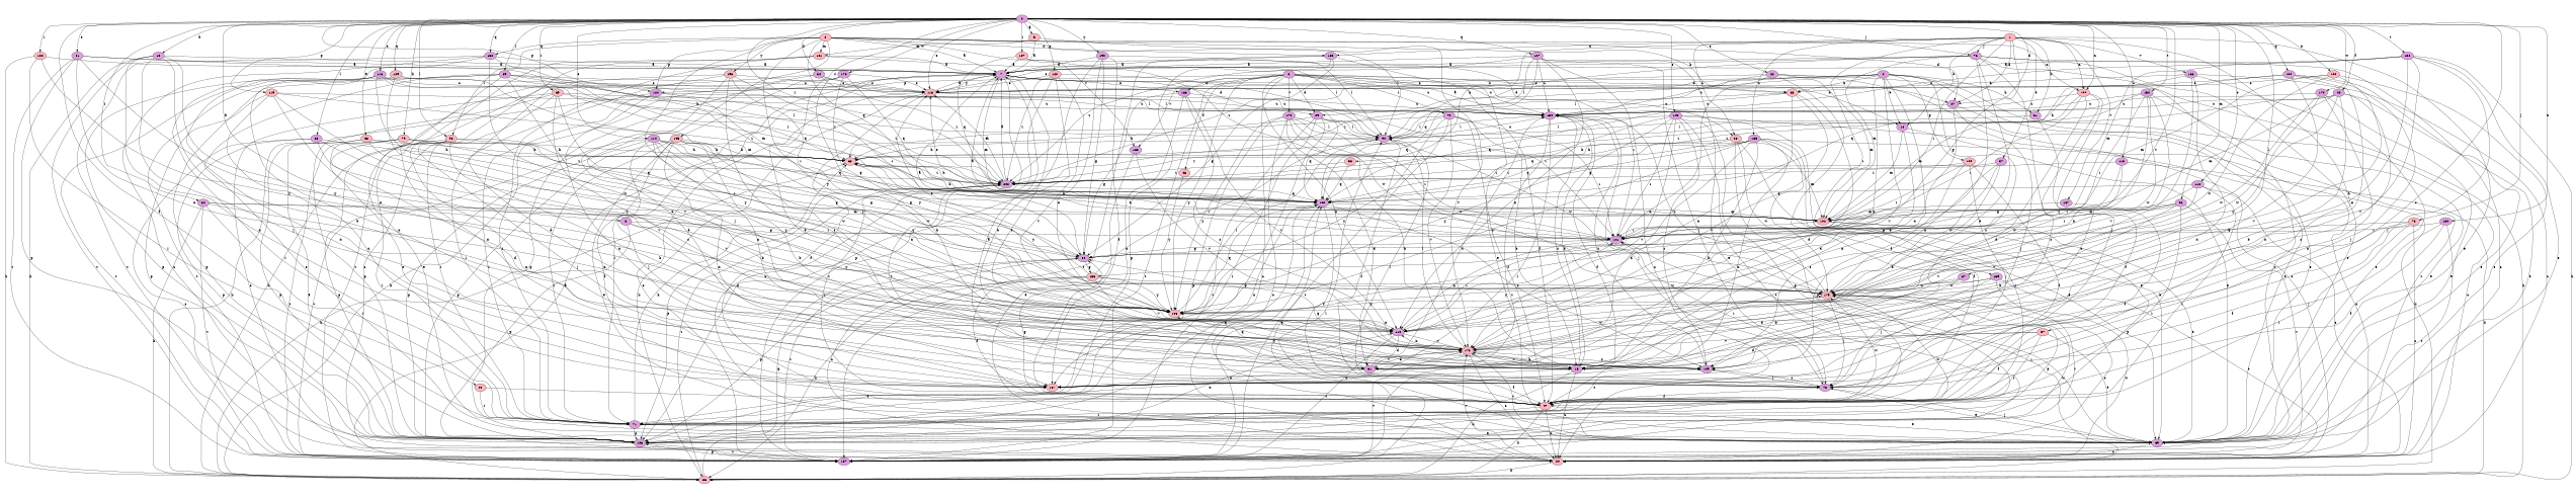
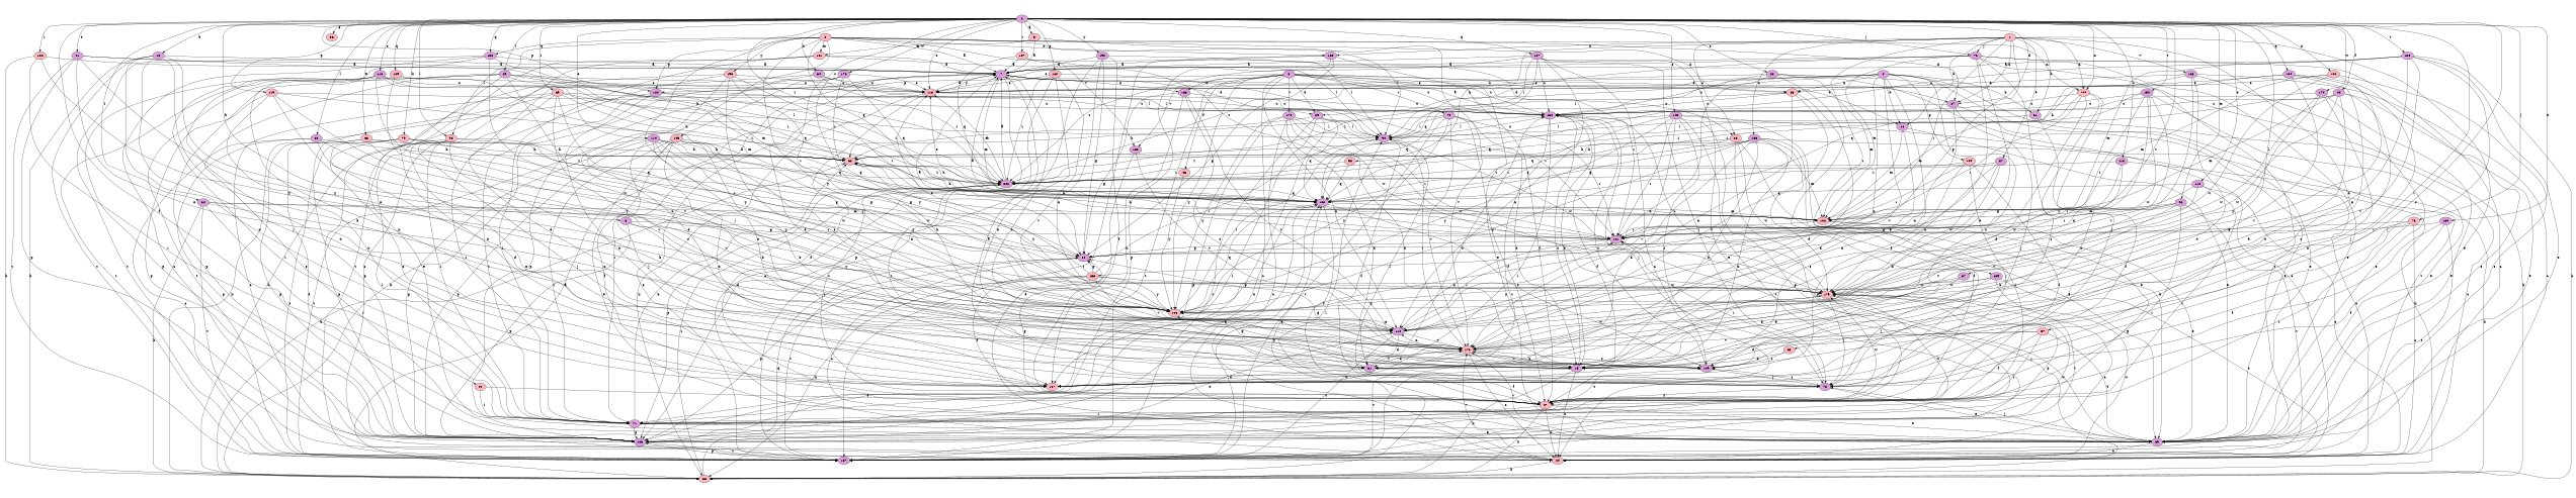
  strict digraph {
    node [fillcolor=plum style=filled]
    5 [fillcolor=lightpink]
    0
    8
    13
    21
    22
    27
    n8 [fillcolor=lightpink label=38]
+   36 [fillcolor=lightpink]
    40 [fillcolor=lightpink]
    44
    64
+   65 [fillcolor=lightpink]
    69 [fillcolor=lightpink]
    73 [fillcolor=lightpink]
    76
    79 [fillcolor=lightpink]
    84
    87
    88
    89
    93 [fillcolor=lightpink]
    96
    106 [fillcolor=lightpink]
    112
    113
    114
    116
    118 [fillcolor=lightpink]
    119 [fillcolor=lightpink]
    120 [fillcolor=lightpink]
    124
    127
    129 [fillcolor=lightpink]
    130
    132
    137 [fillcolor=lightpink]
    138 [fillcolor=lightpink]
    142
    145 [fillcolor=lightpink]
    149
    150
    153 [fillcolor=lightpink]
    156
    174
    178
    180
    183 [fillcolor=lightpink]
    190
    202
    7
    101 [fillcolor=lightpink]
    172 [fillcolor=lightpink]
    141
    195 [fillcolor=lightpink]
    126
    78
    110
    157
    15
    86 [fillcolor=lightpink]
    187 [fillcolor=lightpink]
    62 [fillcolor=lightpink]
    24 [fillcolor=lightpink]
    47 [fillcolor=lightpink]
    164
    102 [fillcolor=lightpink]
    39
    133
    179 [fillcolor=lightpink]
    71
    54
    94
    31
    1 [fillcolor=lightpink]
    14
    23 [fillcolor=lightpink]
    37
    57 [fillcolor=lightpink]
    58 [fillcolor=lightpink]
    61
    139
    163
    166
-   167
    185
    85 [fillcolor=lightpink]
    2 [fillcolor=lightpink]
    168
    193 [fillcolor=lightpink]
    29
    186
    3
    46 [fillcolor=lightpink]
    70
    170
    4
    125 [fillcolor=lightpink]
    5 -> 7 [label=a]
    5 -> 101 [label=m]
    5 -> 172 [label=v]
    0 -> 5 [label=a]
    0 -> 8 [label=b]
    0 -> 13 [label=b]
    0 -> 21 [label=c]
    0 -> 22 [label=c]
    0 -> 27 [label=d]
    0 -> n8 [label=e]
+   0 -> 36 [label=e]
    0 -> 40 [label=f]
    0 -> 44 [label=f]
    0 -> 64 [label=i]
+   0 -> 65 [label=i]
    0 -> 69 [label=i]
    0 -> 73 [label=j]
    0 -> 76 [label=j]
    0 -> 79 [label=k]
    0 -> 84 [label=k]
    0 -> 87 [label=l]
    0 -> 88 [label=l]
    0 -> 89 [label=l]
    0 -> 93 [label=l]
    0 -> 96 [label=m]
    0 -> 106 [label=n]
    0 -> 112 [label=o]
    0 -> 113 [label=o]
    0 -> 114 [label=o]
    0 -> 116 [label=o]
    0 -> 118 [label=o]
    0 -> 119 [label=p]
    0 -> 120 [label=p]
    0 -> 124 [label=p]
    0 -> 127 [label=q]
    0 -> 129 [label=q]
    0 -> 130 [label=q]
    0 -> 132 [label=q]
    0 -> 137 [label=r]
    0 -> 138 [label=r]
    0 -> 142 [label=s]
    0 -> 145 [label=s]
    0 -> 149 [label=s]
    0 -> 150 [label=t]
    0 -> 153 [label=t]
    0 -> 156 [label=t]
    0 -> 174 [label=w]
    0 -> 178 [label=w]
    0 -> 180 [label=x]
    0 -> 183 [label=x]
    0 -> 190 [label=y]
    0 -> 202 [label=z]
    8 -> 172 [label=d]
    8 -> 141 [label=r]
    8 -> 195 [label=y]
    8 -> 126 [label=p]
    13 -> 7 [label=a]
    13 -> 78 [label=j]
    13 -> 110 [label=n]
    13 -> 157 [label=t]
    13 -> 15 [label=b]
    13 -> 86 [label=k]
    13 -> 187 [label=x]
    21 -> 7 [label=a]
    21 -> 195 [label=y]
    21 -> 126 [label=p]
    21 -> 110 [label=n]
    21 -> 157 [label=t]
    21 -> 62 [label=h]
    22 -> 118 [label=o]
    22 -> 110 [label=n]
    22 -> 86 [label=k]
    22 -> 24 [label=c]
    22 -> 47 [label=f]
    22 -> 164 [label=u]
    22 -> 102 [label=m]
    27 -> 78 [label=j]
    27 -> 110 [label=n]
    27 -> 39 [label=e]
    27 -> 133 [label=q]
    n8 -> 195 [label=y]
    n8 -> 126 [label=p]
    n8 -> 62 [label=h]
    n8 -> 39 [label=e]
    n8 -> 179 [label=w]
    40 -> 47 [label=f]
    40 -> 71 [label=i]
    44 -> 149 [label=s]
    44 -> 202 [label=z]
    44 -> 15 [label=b]
    44 -> 164 [label=u]
    44 -> 102 [label=m]
    44 -> 39 [label=e]
    44 -> 179 [label=w]
    64 -> 110 [label=n]
    64 -> 157 [label=t]
    64 -> 86 [label=k]
    64 -> 102 [label=m]
    64 -> 71 [label=i]
    64 -> 54 [label=g]
+   65 -> 149 [label=s]
+   65 -> 15 [label=b]
    69 -> 149 [label=s]
    69 -> 195 [label=y]
    69 -> 126 [label=p]
    69 -> 24 [label=c]
    69 -> 164 [label=u]
    69 -> 71 [label=i]
    69 -> 94 [label=l]
    73 -> 141 [label=r]
    73 -> 15 [label=b]
    73 -> 24 [label=c]
    73 -> 47 [label=f]
    73 -> 71 [label=i]
    76 -> 118 [label=o]
    76 -> 202 [label=z]
    76 -> 7 [label=a]
    76 -> 78 [label=j]
    76 -> 157 [label=t]
    76 -> 15 [label=b]
    76 -> 187 [label=x]
    76 -> 24 [label=c]
    76 -> 102 [label=m]
    76 -> 39 [label=e]
    79 -> 202 [label=z]
    79 -> 157 [label=t]
    79 -> 187 [label=x]
    79 -> 62 [label=h]
    79 -> 54 [label=g]
    79 -> 31 [label=d]
    84 -> 118 [label=o]
    84 -> 202 [label=z]
    84 -> 39 [label=e]
    84 -> 94 [label=l]
    84 -> 31 [label=d]
    87 -> 15 [label=b]
    87 -> 179 [label=w]
    87 -> 31 [label=d]
    88 -> 172 [label=v]
    88 -> 126 [label=p]
    88 -> 110 [label=n]
    88 -> 62 [label=h]
    88 -> 24 [label=c]
    89 -> 118 [label=o]
    89 -> 202 [label=z]
    89 -> 141 [label=r]
    89 -> 195 [label=y]
    89 -> 126 [label=p]
    89 -> 157 [label=t]
    89 -> 187 [label=x]
    89 -> 39 [label=e]
    89 -> 94 [label=l]
    93 -> 126 [label=p]
    93 -> 78 [label=j]
    93 -> 15 [label=b]
    93 -> 187 [label=x]
    93 -> 62 [label=h]
    93 -> 133 [label=q]
    93 -> 71 [label=i]
    96 -> 172 [label=v]
    96 -> 141 [label=r]
    96 -> 157 [label=t]
    96 -> 15 [label=b]
    96 -> 102 [label=m]
    96 -> 71 [label=i]
    96 -> 54 [label=g]
    106 -> 149 [label=s]
    106 -> 141 [label=r]
    106 -> 187 [label=x]
    106 -> 164 [label=u]
    106 -> 102 [label=m]
    106 -> 31 [label=d]
    112 -> 172 [label=v]
    112 -> 141 [label=r]
    112 -> 24 [label=c]
    112 -> 133 [label=q]
    112 -> 71 [label=i]
    113 -> 202 [label=z]
    113 -> 86 [label=k]
    113 -> 179 [label=w]
    113 -> 54 [label=g]
    114 -> 195 [label=y]
    114 -> 126 [label=p]
    114 -> 78 [label=j]
    114 -> 157 [label=t]
    114 -> 15 [label=b]
    114 -> 62 [label=h]
    114 -> 133 [label=q]
    114 -> 179 [label=w]
    114 -> 54 [label=g]
    116 -> 118 [label=o]
    116 -> 202 [label=z]
    116 -> 126 [label=p]
    116 -> 187 [label=x]
    116 -> 133 [label=q]
    116 -> 179 [label=w]
    116 -> 71 [label=i]
    118 -> 7 [label=a]
    118 -> 86 [label=k]
    118 -> 47 [label=f]
    118 -> 164 [label=u]
    119 -> 202 [label=z]
    119 -> 172 [label=v]
    119 -> 195 [label=y]
    119 -> 126 [label=p]
    119 -> 187 [label=x]
    119 -> 164 [label=u]
    120 -> 118 [label=o]
    120 -> 202 [label=z]
    120 -> 172 [label=v]
    120 -> 141 [label=r]
    120 -> 157 [label=t]
    120 -> 15 [label=b]
    124 -> 202 [label=z]
    124 -> 86 [label=k]
    124 -> 187 [label=x]
    124 -> 164 [label=u]
    124 -> 71 [label=i]
    127 -> 202 [label=z]
    127 -> 7 [label=a]
    127 -> 78 [label=j]
    127 -> 110 [label=n]
    127 -> 24 [label=c]
    127 -> 164 [label=u]
    127 -> 39 [label=e]
    127 -> 133 [label=q]
    127 -> 94 [label=l]
    129 -> 118 [label=o]
    129 -> 110 [label=n]
    129 -> 157 [label=t]
    129 -> 102 [label=m]
    130 -> 118 [label=o]
    130 -> 78 [label=j]
    130 -> 15 [label=b]
    130 -> 187 [label=x]
    130 -> 62 [label=h]
    130 -> 39 [label=e]
    132 -> 7 [label=a]
    132 -> 172 [label=v]
    132 -> 157 [label=t]
    132 -> 187 [label=x]
    132 -> 24 [label=c]
    132 -> 102 [label=m]
    137 -> 7 [label=a]
    137 -> 133 [label=q]
    137 -> 179 [label=w]
    137 -> 94 [label=l]
    138 -> 7 [label=a]
    138 -> 195 [label=y]
    138 -> 86 [label=k]
    138 -> 71 [label=i]
    142 -> 149 [label=s]
    142 -> 172 [label=v]
    142 -> 141 [label=r]
    142 -> 195 [label=y]
    142 -> 126 [label=p]
    142 -> 157 [label=t]
    142 -> 86 [label=k]
    142 -> 39 [label=e]
    142 -> 133 [label=q]
    142 -> 94 [label=l]
    145 -> 126 [label=p]
    145 -> 110 [label=n]
    145 -> 15 [label=b]
    145 -> 187 [label=x]
    145 -> 62 [label=h]
    145 -> 47 [label=f]
    145 -> 39 [label=e]
    145 -> 71 [label=i]
    145 -> 54 [label=g]
    149 -> 78 [label=j]
    149 -> 164 [label=u]
    149 -> 54 [label=g]
    150 -> 202 [label=z]
    150 -> 141 [label=r]
    150 -> 195 [label=y]
    150 -> 110 [label=n]
    150 -> 164 [label=u]
    150 -> 39 [label=e]
    150 -> 179 [label=w]
    153 -> 118 [label=o]
    153 -> 172 [label=v]
    153 -> 195 [label=y]
    153 -> 126 [label=p]
    153 -> 86 [label=k]
    153 -> 47 [label=f]
    153 -> 179 [label=w]
-   54 -> 153 [label=g]
+   153 -> 54 [label=g]
    153 -> 94 [label=l]
    156 -> 7 [label=a]
    156 -> 172 [label=v]
    156 -> 78 [label=j]
    156 -> 110 [label=n]
    156 -> 86 [label=k]
    156 -> 164 [label=u]
    156 -> 102 [label=m]
    156 -> 39 [label=e]
    174 -> 195 [label=y]
    174 -> 187 [label=x]
    174 -> 164 [label=u]
    174 -> 39 [label=e]
    174 -> 179 [label=w]
    178 -> 118 [label=o]
    178 -> 126 [label=p]
    178 -> 15 [label=b]
    178 -> 133 [label=q]
    178 -> 54 [label=g]
    178 -> 31 [label=d]
    180 -> 141 [label=r]
    180 -> 78 [label=j]
    180 -> 157 [label=t]
    180 -> 47 [label=f]
    183 -> 118 [label=o]
    183 -> 172 [label=v]
    183 -> 102 [label=m]
    183 -> 39 [label=e]
    183 -> 179 [label=w]
    190 -> 7 [label=a]
    190 -> 141 [label=r]
    190 -> 126 [label=p]
    190 -> 110 [label=n]
    190 -> 47 [label=f]
    190 -> 54 [label=g]
    202 -> 118 [label=o]
    202 -> 7 [label=a]
    202 -> 126 [label=p]
    202 -> 62 [label=h]
    202 -> 133 [label=q]
    7 -> 118 [label=y]
    7 -> 149 [label=s]
    7 -> 86 [label=k]
    7 -> 24 [label=c]
    7 -> 164 [label=u]
    7 -> 102 [label=m]
    7 -> 71 [label=i]
    7 -> 29 [label=d]
    7 -> 186 [label=x]
    101 -> 7 [label=a]
    101 -> 157 [label=t]
    101 -> 24 [label=c]
    101 -> 71 [label=i]
    101 -> 94 [label=l]
    172 -> 149 [label=s]
    172 -> 110 [label=n]
    172 -> 15 [label=b]
    172 -> 24 [label=c]
    172 -> 179 [label=w]
    172 -> 94 [label=l]
    172 -> 31 [label=d]
    141 -> 7 [label=a]
    141 -> 110 [label=n]
    141 -> 62 [label=h]
    141 -> 54 [label=g]
    195 -> 110 [label=n]
    195 -> 133 [label=q]
    195 -> 94 [label=l]
    126 -> 110 [label=n]
    126 -> 157 [label=t]
    126 -> 133 [label=q]
    78 -> 149 [label=s]
    78 -> 7 [label=a]
    78 -> 141 [label=r]
    78 -> 47 [label=f]
    78 -> 39 [label=e]
    78 -> 94 [label=l]
    110 -> 172 [label=v]
    110 -> 141 [label=r]
    110 -> 157 [label=t]
    110 -> 31 [label=d]
    157 -> 118 [label=o]
    157 -> 172 [label=v]
    157 -> 126 [label=p]
    157 -> 133 [label=q]
    157 -> 179 [label=w]
    15 -> 172 [label=v]
    15 -> 86 [label=k]
    15 -> 187 [label=x]
    15 -> 24 [label=c]
    15 -> 164 [label=u]
    86 -> 202 [label=z]
    86 -> 7 [label=a]
    86 -> 141 [label=r]
    86 -> 62 [label=h]
    86 -> 54 [label=g]
    86 -> 94 [label=l]
    62 -> 202 [label=z]
    62 -> 195 [label=y]
    24 -> 172 [label=v]
    24 -> 86 [label=k]
    24 -> 179 [label=w]
    47 -> 149 [label=s]
    47 -> 202 [label=z]
    47 -> 86 [label=k]
    47 -> 24 [label=c]
    47 -> 39 [label=e]
    47 -> 179 [label=w]
    47 -> 71 [label=i]
    47 -> 54 [label=g]
    164 -> 7 [label=a]
    164 -> 78 [label=j]
    164 -> 157 [label=t]
    164 -> 15 [label=b]
    164 -> 47 [label=f]
    164 -> 71 [label=i]
    164 -> 94 [label=l]
    102 -> 141 [label=r]
    102 -> 126 [label=p]
    102 -> 62 [label=h]
    102 -> 39 [label=e]
    39 -> 172 [label=v]
    39 -> 78 [label=j]
    39 -> 24 [label=c]
    39 -> 133 [label=q]
    133 -> 118 [label=o]
    133 -> 149 [label=s]
    133 -> 187 [label=x]
    133 -> 62 [label=h]
    133 -> 47 [label=f]
    133 -> 102 [label=m]
    179 -> 195 [label=y]
    179 -> 126 [label=p]
    179 -> 78 [label=j]
    179 -> 24 [label=c]
    179 -> 164 [label=u]
    71 -> 126 [label=p]
    71 -> 62 [label=h]
    71 -> 39 [label=e]
    71 -> 179 [label=w]
    54 -> 7 [label=a]
    54 -> 157 [label=t]
    54 -> 24 [label=c]
-   94 -> 62 [label=h]
+   69 -> 62 [label=h]
    94 -> 47 [label=f]
    94 -> 164 [label=u]
    31 -> 202 [label=z]
    31 -> 172 [label=v]
    31 -> 195 [label=y]
    31 -> 187 [label=x]
    31 -> 47 [label=f]
    31 -> 164 [label=u]
    1 -> 27 [label=d]
    1 -> 76 [label=j]
    1 -> 106 [label=n]
    1 -> 141 [label=r]
    1 -> 39 [label=e]
    1 -> 54 [label=g]
    1 -> 14 [label=b]
    1 -> 23 [label=c]
    1 -> 37 [label=e]
    1 -> 57 [label=h]
    1 -> 58 [label=h]
    1 -> 61 [label=h]
    1 -> 139 [label=r]
    1 -> 163 [label=u]
    1 -> 166 [label=v]
-   1 -> 167 [label=v]
    1 -> 185 [label=x]
    14 -> 102 [label=m]
    14 -> 39 [label=e]
    14 -> 31 [label=d]
    23 -> 126 [label=p]
    23 -> 62 [label=h]
    23 -> 102 [label=m]
    23 -> 39 [label=e]
    23 -> 133 [label=q]
    23 -> 179 [label=w]
    37 -> 202 [label=z]
    37 -> 110 [label=n]
    37 -> 15 [label=b]
    37 -> 179 [label=w]
    57 -> 172 [label=v]
    57 -> 47 [label=f]
    57 -> 39 [label=e]
    57 -> 71 [label=i]
    57 -> 31 [label=d]
    58 -> 202 [label=z]
    58 -> 133 [label=q]
    61 -> 24 [label=c]
    61 -> 47 [label=f]
    61 -> 94 [label=l]
    139 -> 195 [label=y]
    139 -> 78 [label=j]
    139 -> 157 [label=t]
    139 -> 24 [label=c]
    139 -> 179 [label=w]
    163 -> 202 [label=z]
    163 -> 195 [label=y]
    163 -> 15 [label=b]
    163 -> 187 [label=x]
    163 -> 62 [label=h]
    163 -> 24 [label=c]
    163 -> 47 [label=f]
    163 -> 133 [label=q]
    163 -> 71 [label=i]
    163 -> 31 [label=d]
    166 -> 172 [label=v]
    166 -> 187 [label=x]
    166 -> 24 [label=c]
    166 -> 39 [label=e]
    166 -> 133 [label=q]
    166 -> 85 [label=b]
-   167 -> 47 [label=f]
-   167 -> 102 [label=m]
    185 -> 7 [label=a]
    185 -> 126 [label=p]
    185 -> 157 [label=t]
    185 -> 39 [label=e]
    185 -> 54 [label=g]
    85 -> 172 [label=v]
    85 -> 110 [label=n]
    85 -> 164 [label=u]
    85 -> 133 [label=q]
    85 -> 31 [label=d]
    2 -> 27 [label=d]
    2 -> 93 [label=l]
    2 -> 106 [label=n]
    2 -> 124 [label=p]
    2 -> 132 [label=q]
    2 -> 7 [label=a]
    2 -> 101 [label=m]
    2 -> 195 [label=y]
    2 -> 78 [label=j]
    2 -> 110 [label=r]
    2 -> 133 [label=q]
    2 -> 94 [label=l]
    2 -> 185 [label=x]
    2 -> 85 [label=k]
    2 -> 168 [label=v]
    2 -> 193 [label=y]
    168 -> 172 [label=v]
    168 -> 39 [label=e]
    193 -> 118 [label=o]
    193 -> 149 [label=s]
    193 -> 141 [label=r]
    193 -> 195 [label=y]
    193 -> 86 [label=k]
    193 -> 71 [label=i]
    193 -> 31 [label=d]
    29 -> 126 [label=p]
    29 -> 157 [label=t]
    29 -> 62 [label=h]
    29 -> 133 [label=q]
    29 -> 179 [label=w]
    29 -> 71 [label=i]
    29 -> 94 [label=l]
    186 -> 149 [label=s]
    186 -> 172 [label=v]
    186 -> 187 [label=x]
    186 -> 164 [label=u]
    186 -> 54 [label=g]
    3 -> 27 [label=d]
    3 -> 124 [label=p]
    3 -> 195 [label=y]
    3 -> 110 [label=n]
    3 -> 157 [label=t]
    3 -> 24 [label=c]
    3 -> 47 [label=f]
    3 -> 164 [label=u]
    3 -> 14 [label=b]
    3 -> 23 [label=c]
    3 -> 85 [label=k]
    3 -> 168 [label=v]
    3 -> 29 [label=d]
    3 -> 186 [label=x]
    3 -> 46 [label=f]
    3 -> 70 [label=i]
    3 -> 170 [label=v]
    46 -> 195 [label=y]
    70 -> 172 [label=v]
    70 -> 141 [label=r]
    70 -> 195 [label=y]
    70 -> 157 [label=t]
    70 -> 15 [label=b]
    70 -> 62 [label=h]
    70 -> 47 [label=f]
    70 -> 94 [label=l]
    170 -> 141 [label=r]
    170 -> 195 [label=y]
    170 -> 126 [label=p]
    170 -> 15 [label=b]
    170 -> 24 [label=c]
    170 -> 179 [label=w]
    170 -> 94 [label=l]
    170 -> 31 [label=d]
    4 -> 118 [label=o]
    4 -> 149 [label=s]
    4 -> 202 [label=z]
    4 -> 172 [label=v]
    4 -> 110 [label=n]
    4 -> 157 [label=t]
    4 -> 15 [label=b]
    4 -> 39 [label=e]
    4 -> 94 [label=l]
    4 -> 14 [label=b]
    4 -> 61 [label=h]
    4 -> 85 [label=k]
    4 -> 29 [label=d]
    4 -> 125 [label=p]
    125 -> 149 [label=s]
    125 -> 202 [label=z]
    125 -> 141 [label=r]
    125 -> 78 [label=j]
    125 -> 47 [label=f]
  }
